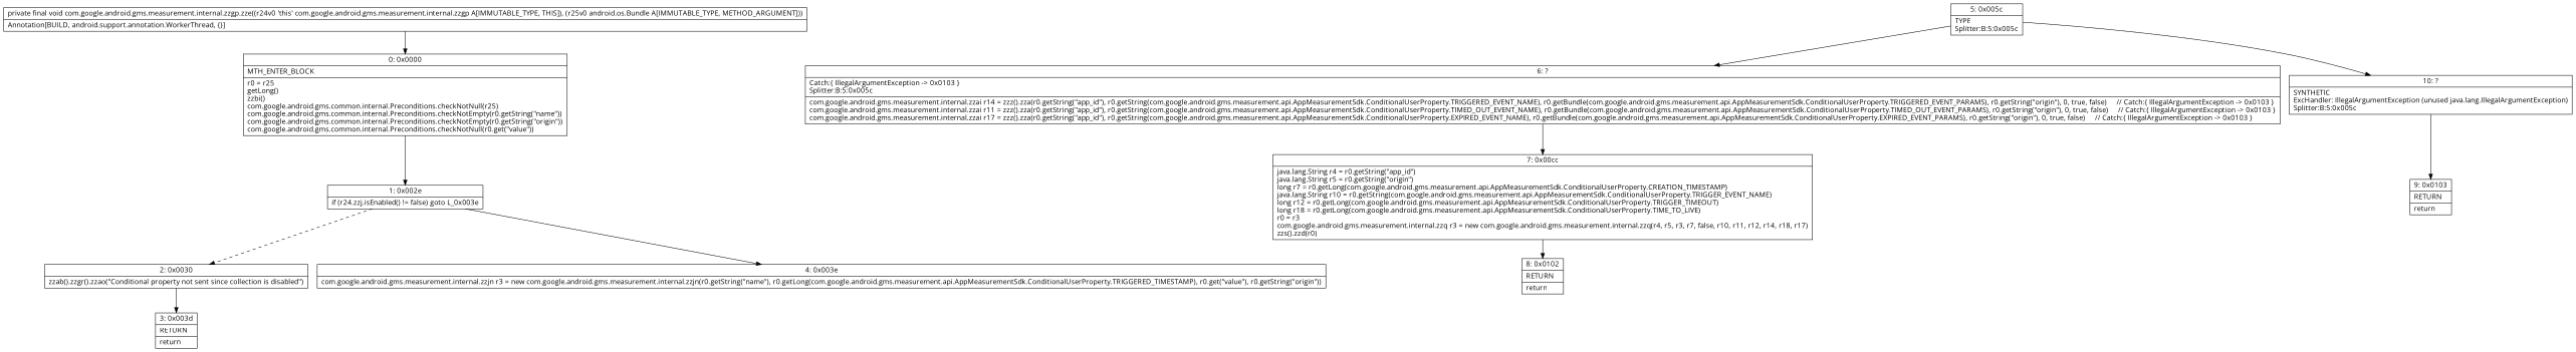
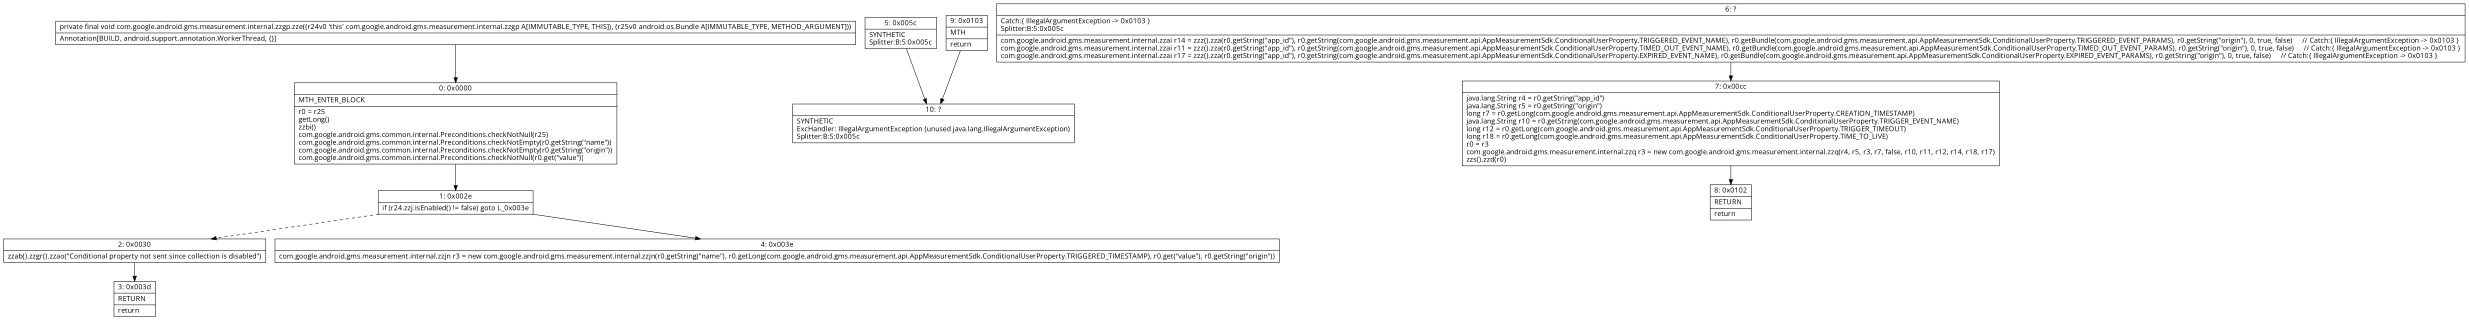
  digraph {
    fontname="Open Sans"
    node [fontname="Open Sans" shape=record]
    edge [fontname="Open Sans"]
    n1 [label="{0\:\ 0x0000|MTH_ENTER_BLOCK\l|r0 = r25\lgetLong()\lzzbi()\lcom.google.android.gms.common.internal.Preconditions.checkNotNull(r25)\lcom.google.android.gms.common.internal.Preconditions.checkNotEmpty(r0.getString(\"name\"))\lcom.google.android.gms.common.internal.Preconditions.checkNotEmpty(r0.getString(\"origin\"))\lcom.google.android.gms.common.internal.Preconditions.checkNotNull(r0.get(\"value\"))\l}"]
    n2 [label="{1\:\ 0x002e|if (r24.zzj.isEnabled() != false) goto L_0x003e\l}"]
    n3 [label="{2\:\ 0x0030|zzab().zzgr().zzao(\"Conditional property not sent since collection is disabled\")\l}"]
    n4 [label="{4\:\ 0x003e|com.google.android.gms.measurement.internal.zzjn r3 = new com.google.android.gms.measurement.internal.zzjn(r0.getString(\"name\"), r0.getLong(com.google.android.gms.measurement.api.AppMeasurementSdk.ConditionalUserProperty.TRIGGERED_TIMESTAMP), r0.get(\"value\"), r0.getString(\"origin\"))\l}"]
    n5 [label="{3\:\ 0x003d|RETURN\l|return\l}"]
-   n6 [label="{5\:\ 0x005c|TYPE\lSplitter:B:5:0x005c\l}"]
+   n6 [label="{5\:\ 0x005c|SYNTHETIC\lSplitter:B:5:0x005c\l}"]
    n7 [label="{6\:\ ?|Catch:\{ IllegalArgumentException \-\> 0x0103 \}\lSplitter:B:5:0x005c\l|com.google.android.gms.measurement.internal.zzai r14 = zzz().zza(r0.getString(\"app_id\"), r0.getString(com.google.android.gms.measurement.api.AppMeasurementSdk.ConditionalUserProperty.TRIGGERED_EVENT_NAME), r0.getBundle(com.google.android.gms.measurement.api.AppMeasurementSdk.ConditionalUserProperty.TRIGGERED_EVENT_PARAMS), r0.getString(\"origin\"), 0, true, false)     \/\/ Catch:\{ IllegalArgumentException \-\> 0x0103 \}\lcom.google.android.gms.measurement.internal.zzai r11 = zzz().zza(r0.getString(\"app_id\"), r0.getString(com.google.android.gms.measurement.api.AppMeasurementSdk.ConditionalUserProperty.TIMED_OUT_EVENT_NAME), r0.getBundle(com.google.android.gms.measurement.api.AppMeasurementSdk.ConditionalUserProperty.TIMED_OUT_EVENT_PARAMS), r0.getString(\"origin\"), 0, true, false)     \/\/ Catch:\{ IllegalArgumentException \-\> 0x0103 \}\lcom.google.android.gms.measurement.internal.zzai r17 = zzz().zza(r0.getString(\"app_id\"), r0.getString(com.google.android.gms.measurement.api.AppMeasurementSdk.ConditionalUserProperty.EXPIRED_EVENT_NAME), r0.getBundle(com.google.android.gms.measurement.api.AppMeasurementSdk.ConditionalUserProperty.EXPIRED_EVENT_PARAMS), r0.getString(\"origin\"), 0, true, false)     \/\/ Catch:\{ IllegalArgumentException \-\> 0x0103 \}\l}"]
    n8 [label="{10\:\ ?|SYNTHETIC\lExcHandler: IllegalArgumentException (unused java.lang.IllegalArgumentException)\lSplitter:B:5:0x005c\l}"]
    n9 [label="{7\:\ 0x00cc|java.lang.String r4 = r0.getString(\"app_id\")\ljava.lang.String r5 = r0.getString(\"origin\")\llong r7 = r0.getLong(com.google.android.gms.measurement.api.AppMeasurementSdk.ConditionalUserProperty.CREATION_TIMESTAMP)\ljava.lang.String r10 = r0.getString(com.google.android.gms.measurement.api.AppMeasurementSdk.ConditionalUserProperty.TRIGGER_EVENT_NAME)\llong r12 = r0.getLong(com.google.android.gms.measurement.api.AppMeasurementSdk.ConditionalUserProperty.TRIGGER_TIMEOUT)\llong r18 = r0.getLong(com.google.android.gms.measurement.api.AppMeasurementSdk.ConditionalUserProperty.TIME_TO_LIVE)\lr0 = r3\lcom.google.android.gms.measurement.internal.zzq r3 = new com.google.android.gms.measurement.internal.zzq(r4, r5, r3, r7, false, r10, r11, r12, r14, r18, r17)\lzzs().zzd(r0)\l}"]
-   n10 [label="{9\:\ 0x0103|RETURN\l|return\l}"]
+   n10 [label="{9\:\ 0x0103|MTH\l|return\l}"]
    n11 [label="{8\:\ 0x0102|RETURN\l|return\l}"]
    n12 [label="{private final void com.google.android.gms.measurement.internal.zzgp.zze((r24v0 'this' com.google.android.gms.measurement.internal.zzgp A[IMMUTABLE_TYPE, THIS]), (r25v0 android.os.Bundle A[IMMUTABLE_TYPE, METHOD_ARGUMENT]))  | Annotation[BUILD, android.support.annotation.WorkerThread, \{\}]\l}"]
    n1 -> n2
    n2 -> n3 [style=dashed]
    n2 -> n4
    n3 -> n5
-   n6 -> n7
    n6 -> n8
    n7 -> n9
-   n8 -> n10
+   n10 -> n8
    n9 -> n11
    n12 -> n1
  }
